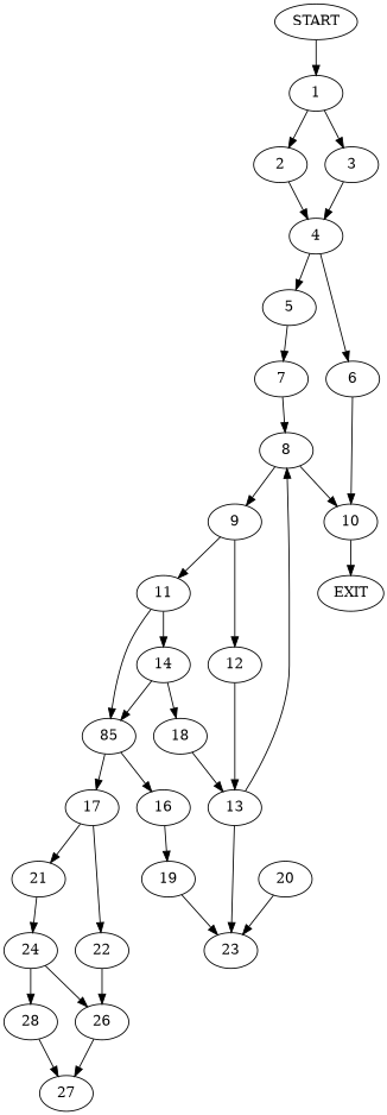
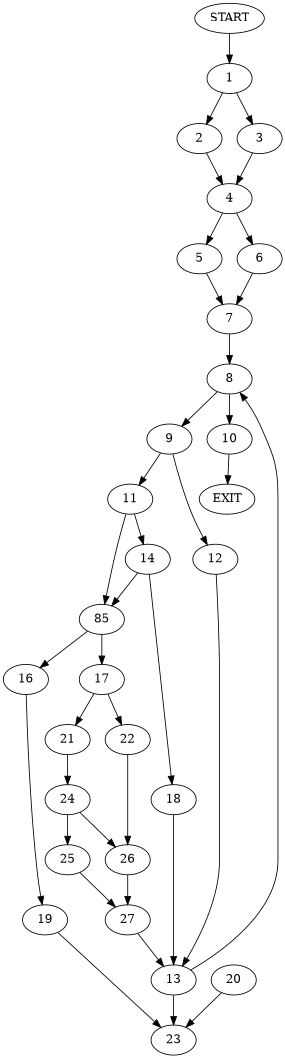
  digraph {
    n1 [label=START]
    1
    2
    3
    n5 [label=EXIT]
    4
    5
    6
    7
    8
    9
    10
    11
    12
    14
    n16 [label=85]
    13
    18
    16
    17
    23
    19
    21
    22
    20
    24
    26
-   25 [label=28]
+   25
    27
    n1 -> 1
    1 -> 2
    1 -> 3
    2 -> 4
    3 -> 4
    4 -> 5
    4 -> 6
    5 -> 7
-   6 -> 10
+   6 -> 7
    7 -> 8
    8 -> 9
    8 -> 10
    9 -> 11
    9 -> 12
    10 -> n5
    11 -> 14
    11 -> n16
    12 -> 13
    14 -> n16
    14 -> 18
    n16 -> 16
    n16 -> 17
    13 -> 8
    13 -> 23
    18 -> 13
    16 -> 19
    17 -> 21
    17 -> 22
    19 -> 23
    21 -> 24
    22 -> 26
    20 -> 23
    24 -> 26
    24 -> 25
    26 -> 27
    25 -> 27
+   27 -> 13
  }
